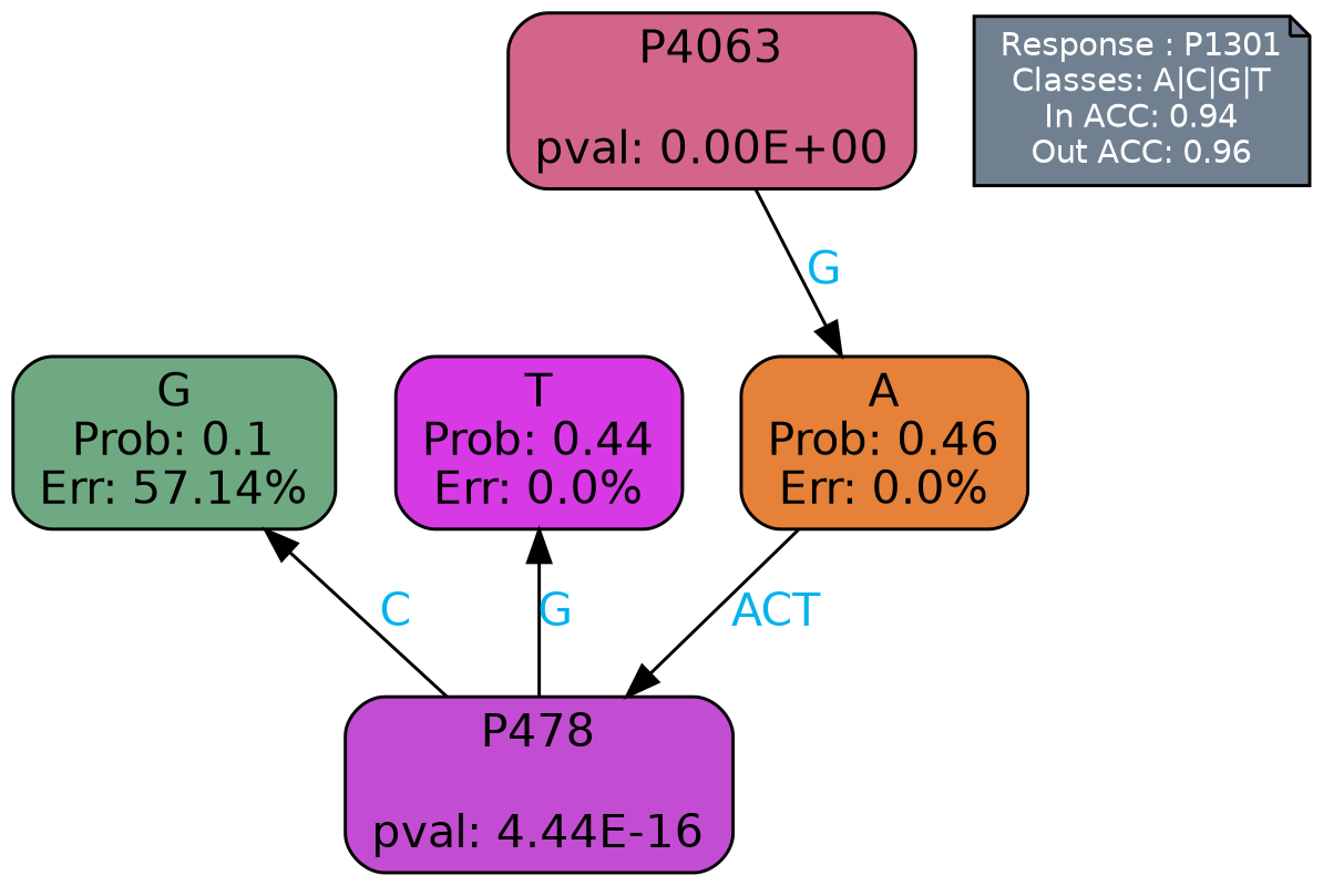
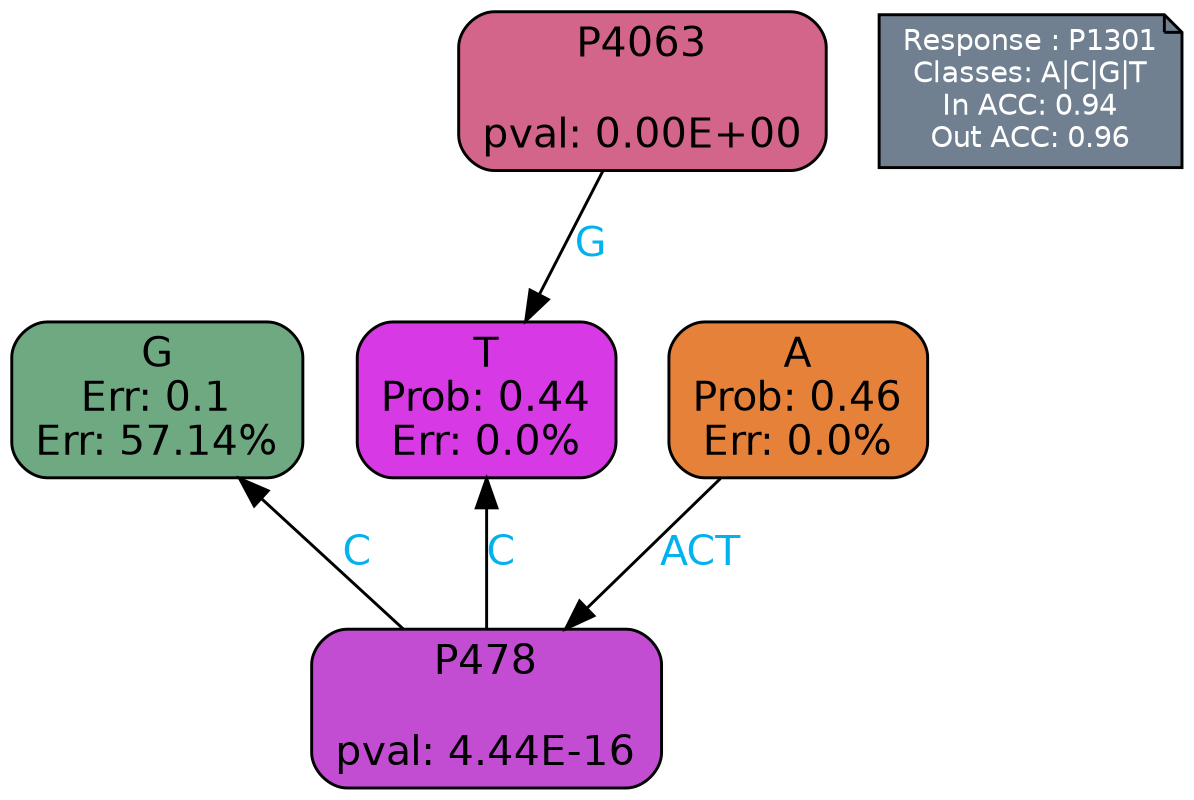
  digraph {
    ranksep=equally
    splines=polylines
    node [color=black fontname=helvetica shape=box style="filled, rounded"]
    edge [fontcolor=deepskyblue2 fontname=helvetica]
-   n1 [fillcolor="#6ea982" label="G\nProb: 0.1\nErr: 57.14%"]
+   n1 [fillcolor="#6ea982" label="G\nErr: 0.1\nErr: 57.14%"]
    n2 [fillcolor="#d739e5" label="T\nProb: 0.44\nErr: 0.0%"]
    n3 [fillcolor="#e58139" label="A\nProb: 0.46\nErr: 0.0%"]
    n4 [align=left fillcolor=slategray fontcolor=white fontsize=10 label="Response : P1301\nClasses: A|C|G|T\nIn ACC: 0.94\nOut ACC: 0.96\n" shape=note style=filled]
    n5 [fillcolor="#d3658b" label="P4063\n\npval: 0.00E+00"]
    n6 [fillcolor="#c34dd2" label="P478\n\npval: 4.44E-16"]
    subgraph sub_1 {
      rank=same
      n1
      n2
      n3
    }
    subgraph sub_2 {
      rank=same
      n4
      n5
    }
    n3 -> n6 [label=ACT]
-   n5 -> n3 [label=G]
+   n5 -> n2 [label=G]
    n6 -> n1 [label=C]
-   n6 -> n2 [label=G]
+   n6 -> n2 [label=C]
  }
